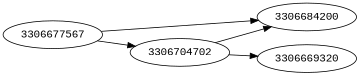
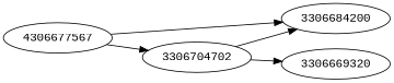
  strict digraph {
    fontname="Liberation Mono"
    rankdir=LR
    node [fontname="Liberation Mono"]
    edge [fontname="Liberation Mono"]
    n1 [label=3306704702]
    3306684200
    n3 [label=3306669320]
-   3306677567
+   3306677567 [label=4306677567]
    n1 -> 3306684200
    n1 -> n3
    3306677567 -> n1
    3306677567 -> 3306684200
  }
